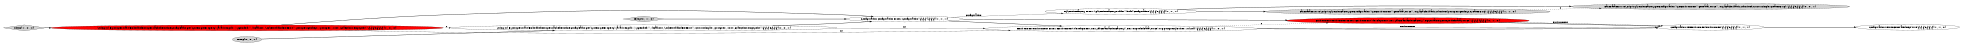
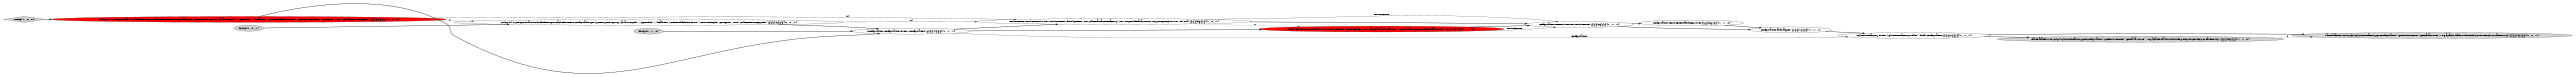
  digraph {
    rankdir=LR
    node [fillcolor=white shape=ellipse style=filled]
    edge [style=bold]
    n1 [label="sqlSessionFactory = new SqlSessionFactoryBuilder().build(configuration)@@@8@@@['1', '1', '1']"]
    n2 [fillcolor=lightgray label="BaseDataTest.runScript(sqlSessionFactory.getConfiguration().getEnvironment().getDataSource(),\"org/apache/ibatis/submitted/postgres_genkeys/CreateDB.sql\")@@@9@@@['1', '1', '0']"]
    n3 [fillcolor=lightgray label="BaseDataTest.runScript(sqlSessionFactory.getConfiguration().getEnvironment().getDataSource(),\"org/apache/ibatis/submitted/cursor_simple/CreateDB.sql\")@@@9@@@['0', '0', '1']"]
    n4 [fillcolor=red label="String url = postgres.start(EmbeddedPostgres.cachedRuntimeConfig(Paths.get(System.getProperty(\"java.io.tmpdir\"),\"pgembed\")),\"localhost\",SocketUtil.findFreePort(),\"postgres_genkeys\",\"postgres\",\"root\",Collections.emptyList())@@@3@@@['1', '0', '0']"]
    n5 [label="Configuration configuration = new Configuration()@@@4@@@['1', '1', '1']"]
    n6 [label="Environment environment = new Environment(\"development\",new JdbcTransactionFactory(),new UnpooledDataSource(\"org.postgresql.Driver\",url,null))@@@5@@@['1', '0', '1']"]
    n7 [label="String url = postgres.start(EmbeddedPostgres.cachedRuntimeConfig(Paths.get(System.getProperty(\"java.io.tmpdir\"),\"pgembed\")),\"localhost\",SocketUtil.findFreePort(),\"cursor_simple\",\"postgres\",\"root\",Collections.emptyList())@@@3@@@['0', '0', '1']"]
    n8 [fillcolor=red label="Environment environment = new Environment(\"development\",new JdbcTransactionFactory(),PgContainer.getUnpooledDataSource())@@@4@@@['0', '1', '0']"]
    n9 [label="configuration.setEnvironment(environment)@@@6@@@['1', '1', '1']"]
+   n10 [label="configuration.addMapper()@@@7@@@['1', '1', '1']"]
    n11 [label="configuration.setUseGeneratedKeys(true)@@@6@@@['1', '1', '0']"]
    n12 [fillcolor=lightgray label="setUp['1', '0', '0']" shape=diamond]
-   n13 [fillcolor=lightgray label="setUp['0', '1', '0']" shape=diamond]
+   n13 [fillcolor=lightgray label="setUp['0', '1', '0']"]
    n14 [fillcolor=lightgray label="setUp['0', '0', '1']"]
    n1 -> n2
    n1 -> n3
    n2 -> n3 [label=0 style=dashed]
    n4 -> n5
    n4 -> n6 [label=url style=solid]
    n4 -> n7 [label=0 style=dashed]
    n5 -> n1 [label=configuration style=solid]
    n5 -> n6
    n5 -> n8
    n6 -> n8 [label=0 style=dashed]
    n6 -> n9 [label=environment style=solid]
    n6 -> n9
    n7 -> n5
    n7 -> n6 [label=url style=solid]
    n8 -> n9 [label=environment style=solid]
    n8 -> n9
+   n9 -> n10
    n9 -> n11
+   n10 -> n1
+   n11 -> n10
    n12 -> n4
    n13 -> n5
    n14 -> n7
  }
